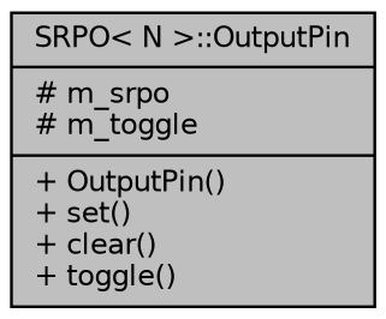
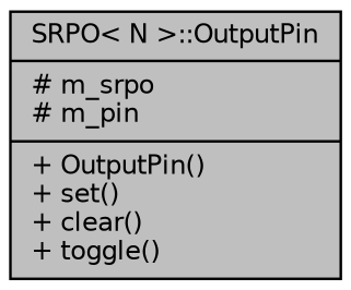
  digraph {
-   n1 [color=black fillcolor=grey75 fontcolor=black fontname=Helvetica fontsize=10 height=0.2 label="{SRPO\< N \>::OutputPin\n|# m_srpo\l# m_toggle\l|+ OutputPin()\l+ set()\l+ clear()\l+ toggle()\l}" shape=record style=filled width=0.4]
+   n1 [color=black fillcolor=grey75 fontcolor=black fontname=Helvetica fontsize=10 height=0.2 label="{SRPO\< N \>::OutputPin\n|# m_srpo\l# m_pin\l|+ OutputPin()\l+ set()\l+ clear()\l+ toggle()\l}" shape=record style=filled width=0.4]
  }
